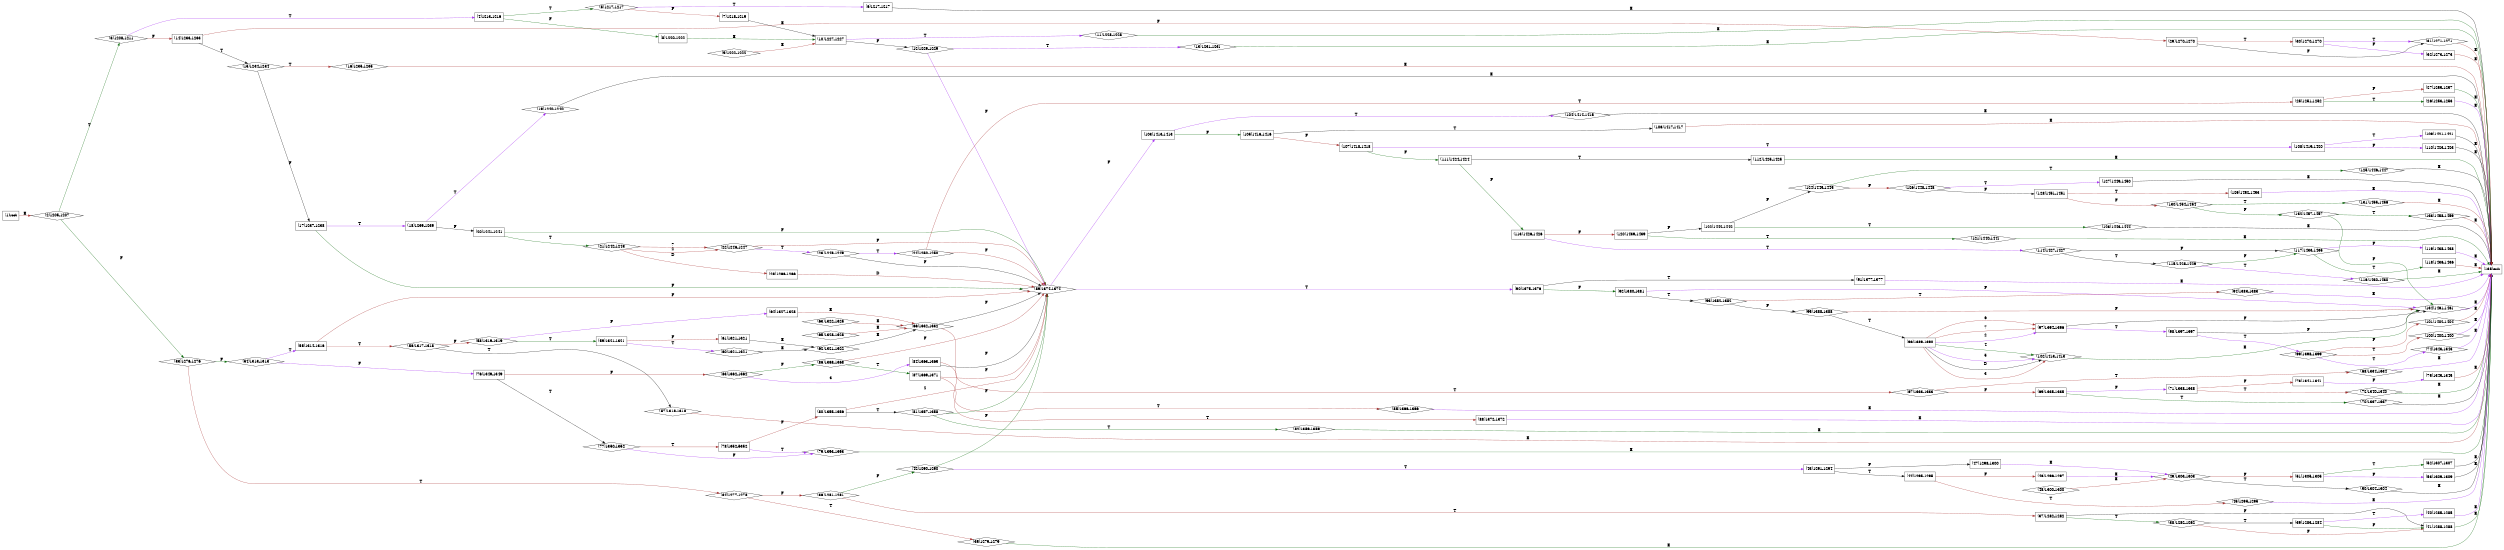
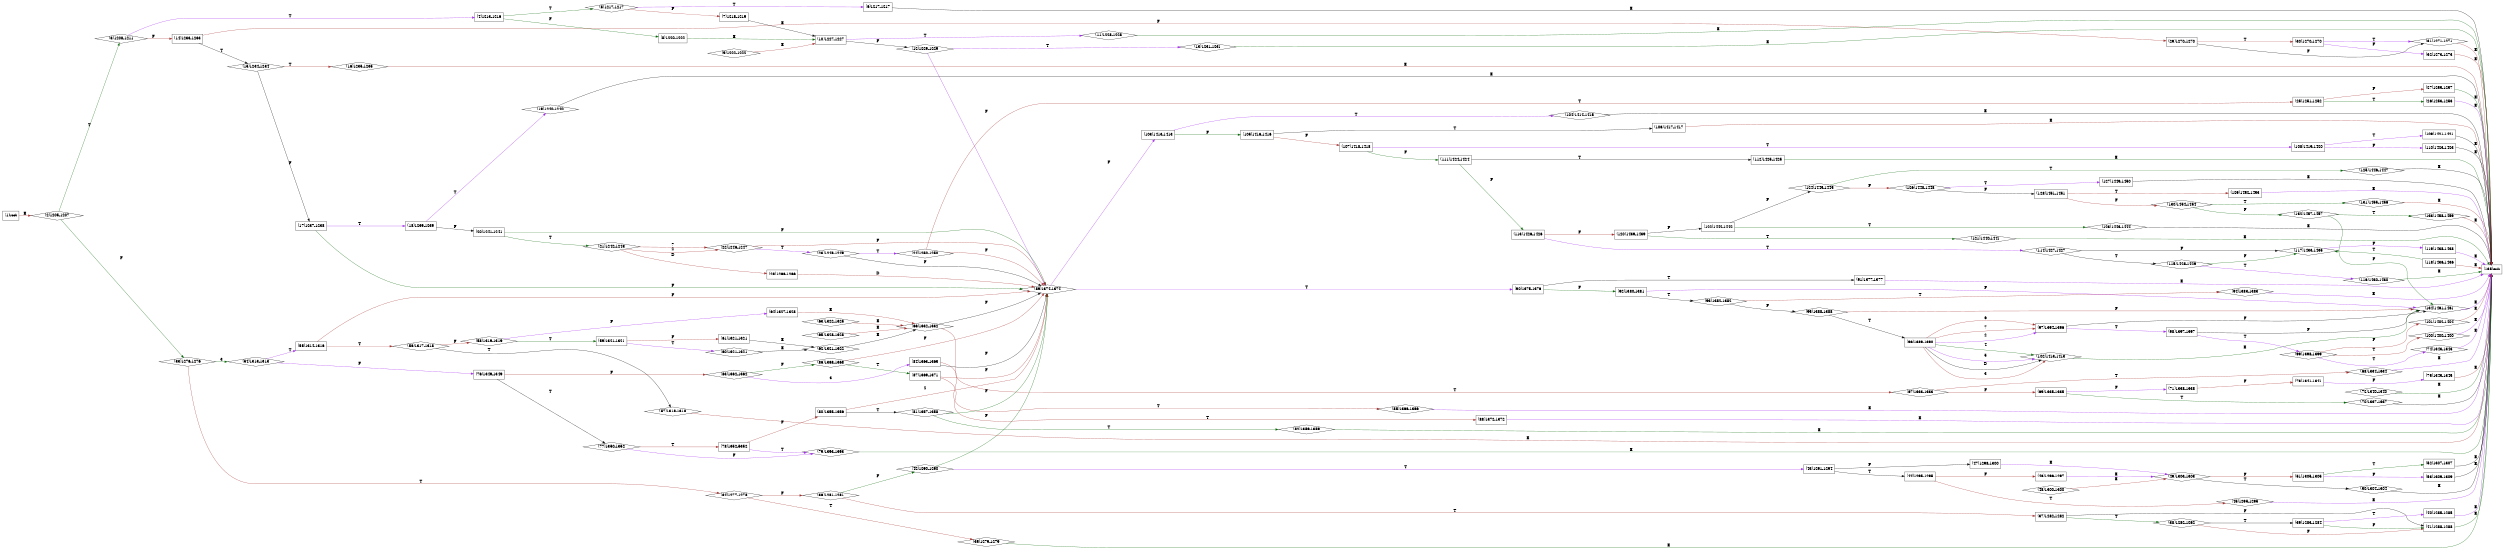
  digraph {
    rankdir=LR
    node [shape=diamond]
    edge [color=brown]
    n1 [label="(1)root" shape=box]
    n2 [label="(2)1205-1207"]
    n3 [label="(3)1208-1211"]
    n4 [label="(33)1276-1276"]
    n5 [label="(4)1213-1216" shape=box]
    n6 [label="(14)1233-1233" shape=box]
    n7 [label="(34)1277-1278"]
    n8 [label="(54)1313-1313"]
    n9 [label="(5)1217-1217"]
    n10 [label="(8)1220-1222" shape=box]
    n11 [label="(15)1234-1234"]
    n12 [label="(29)1270-1270" shape=box]
    n13 [label="(6)1217-1217" shape=box]
    n14 [label="(7)1218-1219" shape=box]
    n15 [label="(10)1227-1227" shape=box]
    n16 [label="(135)exit" shape=box]
    n17 [label="(11)1228-1228"]
    n18 [label="(12)1229-1229"]
    n19 [label="(9)1222-1222"]
    n20 [label="(13)1231-1231"]
    n21 [label="(89)1374-1374"]
    n22 [label="(90)1375-1376" shape=box]
    n23 [label="(103)1413-1413" shape=box]
    n24 [label="(17)1237-1238" shape=box]
    n25 [label="(16)1235-1235"]
    n26 [label="(31)1271-1271"]
    n27 [label="(30)1270-1270" shape=box]
    n28 [label="(18)1239-1239" shape=box]
    n29 [label="(19)1240-1240"]
    n30 [label="(20)1241-1241" shape=box]
    n31 [label="(21)1242-1243"]
    n32 [label="(22)1246-1247"]
    n33 [label="(28)1266-1266" shape=box]
    n34 [label="(23)1248-1249"]
    n35 [label="(24)1250-1250"]
    n36 [label="(25)1251-1252" shape=box]
    n37 [label="(27)1255-1257" shape=box]
    n38 [label="(26)1253-1253" shape=box]
    n39 [label="(32)1273-1273" shape=box]
    n40 [label="(35)1279-1279"]
    n41 [label="(36)1281-1281"]
    n42 [label="(37)1282-1282" shape=box]
    n43 [label="(42)1290-1290"]
    n44 [label="(55)1314-1316" shape=box]
    n45 [label="(76)1349-1349" shape=box]
    n46 [label="(38)1282-1082"]
    n47 [label="(39)1283-1284" shape=box]
    n48 [label="(41)1288-1288" shape=box]
    n49 [label="(40)1285-1285" shape=box]
    n50 [label="(43)1291-1294" shape=box]
    n51 [label="(47)1298-1300" shape=box]
    n52 [label="(44)1295-1295" shape=box]
    n53 [label="(49)1303-1303"]
    n54 [label="(46)1296-1297" shape=box]
    n55 [label="(45)1295-1295"]
    n56 [label="(51)1305-1305" shape=box]
    n57 [label="(50)1304-1304"]
    n58 [label="(53)1309-1309" shape=box]
    n59 [label="(52)1307-1307" shape=box]
    n60 [label="(48)1300-1300"]
    n61 [label="(56)1317-1318"]
    n62 [label="(58)1319-1319"]
    n63 [label="(57)1318-1318"]
    n64 [label="(77)1350-1352"]
    n65 [label="(83)1362-1362"]
    n66 [label="(59)1321-1321" shape=box]
    n67 [label="(61)1321-1321" shape=box]
    n68 [label="(60)1321-1321"]
    n69 [label="(62)1321-1322"]
    n70 [label="(64)1327-1328" shape=box]
    n71 [label="(66)1332-1332"]
    n72 [label="(63)1322-1325"]
    n73 [label="(67)1333-1333"]
    n74 [label="(68)1334-1334"]
    n75 [label="(69)1335-1335" shape=box]
    n76 [label="(70)1337-1337"]
    n77 [label="(71)1338-1338" shape=box]
    n78 [label="(72)1340-1340"]
    n79 [label="(73)1341-1341" shape=box]
    n80 [label="(75)1345-1345" shape=box]
    n81 [label="(65)1328-1328"]
    n82 [label="(78)1352-5352" shape=box]
    n83 [label="(79)1353-1353"]
    n84 [label="(84)1363-1365" shape=box]
    n85 [label="(86)1368-1368"]
    n86 [label="(80)1355-1356" shape=box]
    n87 [label="(81)1357-1358"]
    n88 [label="(74)1343-1343"]
    n89 [label="(85)1366-1366"]
    n90 [label="(87)1369-1371" shape=box]
    n91 [label="(88)1372-1372" shape=box]
    n92 [label="(82)1359-1359"]
    n93 [label="(93)1382-1382"]
    n94 [label="(95)1388-1388"]
    n95 [label="(94)1383-1383"]
    n96 [label="(134)1461-1461"]
    n97 [label="(96)1389-1390" shape=box]
    n98 [label="(92)1380-1381" shape=box]
    n99 [label="(102)1413-1413"]
    n100 [label="(97)1394-1396" shape=box]
    n101 [label="(91)1377-1377" shape=box]
    n102 [label="(104)1414-1415"]
    n103 [label="(105)1416-1416" shape=box]
    n104 [label="(106)1417-1417" shape=box]
    n105 [label="(107)1418-1418" shape=box]
    n106 [label="(100)1400-1400"]
    n107 [label="(101)1402-1404"]
    n108 [label="(98)1397-1397" shape=box]
    n109 [label="(99)1398-1399"]
    n110 [label="(110)1423-1423" shape=box]
    n111 [label="(111)1424-1424" shape=box]
    n112 [label="(113)1426-1426" shape=box]
    n113 [label="(112)1425-1425" shape=box]
    n114 [label="(114)1427-1427"]
    n115 [label="(120)1439-1439" shape=box]
    n116 [label="(108)1419-1420" shape=box]
    n117 [label="(109)1421-1421" shape=box]
    n118 [label="(119)1438-1438" shape=box]
    n119 [label="(118)1436-1436" shape=box]
    n120 [label="(117)1433-1435"]
    n121 [label="(116)1430-1430"]
    n122 [label="(115)1428-1429"]
    n123 [label="(122)1442-1442" shape=box]
    n124 [label="(121)1440-1441"]
    n125 [label="(127)1449-1450" shape=box]
    n126 [label="(126)1448-1448"]
    n127 [label="(128)1451-1451" shape=box]
    n128 [label="(129)1452-1453" shape=box]
    n129 [label="(130)1454-1454"]
    n130 [label="(125)1446-1447"]
    n131 [label="(124)1445-1445"]
    n132 [label="(123)1443-1444"]
    n133 [label="(131)1455-1456"]
    n134 [label="(132)1457-1457"]
    n135 [label="(133)1458-1459"]
    n1 -> n2 [label=E]
    n2 -> n3 [color=darkgreen label=T]
    n2 -> n4 [color=darkgreen label=F]
    n3 -> n5 [color=purple label=T]
    n3 -> n6 [label=F]
    n4 -> n7 [label=T]
-   n4 -> n8 [color=darkgreen label=F]
+   n4 -> n8 [color=darkgreen label=3]
    n5 -> n9 [color=darkgreen label=T]
    n5 -> n10 [color=darkgreen label=F]
    n6 -> n11 [color=black label=T]
    n6 -> n12 [label=F]
    n7 -> n40 [label=T]
    n7 -> n41 [label=F]
    n8 -> n44 [color=purple label=T]
    n8 -> n45 [color=purple label=F]
    n9 -> n13 [color=purple label=T]
    n9 -> n14 [label=F]
    n10 -> n15 [color=darkgreen label=E]
    n11 -> n24 [color=black label=F]
    n11 -> n25 [label=T]
    n12 -> n26 [color=black label=F]
    n12 -> n27 [label=T]
    n13 -> n16 [color=black label=E]
    n14 -> n15 [color=black label=E]
    n15 -> n17 [color=purple label=T]
    n15 -> n18 [color=black label=F]
    n17 -> n16 [color=darkgreen label=E]
    n18 -> n20 [color=purple label=T]
    n18 -> n21 [color=purple label=F]
    n19 -> n15 [label=E]
    n20 -> n16 [color=darkgreen label=E]
    n21 -> n22 [color=purple label=T]
    n21 -> n23 [color=purple label=F]
    n22 -> n98 [color=darkgreen label=F]
    n22 -> n101 [color=black label=T]
    n23 -> n102 [color=purple label=T]
    n23 -> n103 [color=darkgreen label=F]
    n24 -> n21 [color=darkgreen label=F]
    n24 -> n28 [color=purple label=T]
    n25 -> n16 [label=E]
    n26 -> n16 [label=E]
    n27 -> n26 [color=purple label=T]
    n27 -> n39 [color=purple label=F]
    n28 -> n29 [color=purple label=T]
    n28 -> n30 [color=black label=F]
    n29 -> n16 [color=black label=E]
    n30 -> n21 [color=darkgreen label=F]
    n30 -> n31 [color=darkgreen label=T]
    n31 -> n32 [label=2]
    n31 -> n32 [label=7]
    n31 -> n33 [label=D]
    n32 -> n21 [label=F]
    n32 -> n34 [color=purple label=T]
    n33 -> n21 [label=D]
    n34 -> n21 [color=black label=F]
    n34 -> n35 [color=purple label=T]
    n35 -> n21 [label=F]
    n35 -> n36 [label=T]
    n36 -> n37 [label=F]
    n36 -> n38 [color=darkgreen label=T]
    n37 -> n16 [color=darkgreen label=E]
    n38 -> n16 [color=purple label=E]
    n39 -> n16 [label=E]
    n40 -> n16 [color=darkgreen label=E]
    n41 -> n42 [label=T]
    n41 -> n43 [color=darkgreen label=F]
    n42 -> n46 [color=darkgreen label=T]
    n42 -> n48 [color=black label=F]
    n43 -> n21 [color=darkgreen label=F]
    n43 -> n50 [color=purple label=T]
    n44 -> n21 [label=F]
    n44 -> n61 [label=T]
    n45 -> n64 [color=black label=T]
    n45 -> n65 [label=F]
    n46 -> n47 [color=black label=T]
    n46 -> n48 [label=F]
    n47 -> n48 [color=darkgreen label=F]
    n47 -> n49 [color=purple label=T]
    n48 -> n16 [color=darkgreen label=E]
    n49 -> n16 [color=purple label=E]
    n50 -> n51 [color=black label=F]
    n50 -> n52 [color=black label=T]
    n51 -> n53 [color=purple label=E]
    n52 -> n54 [label=F]
    n52 -> n55 [label=T]
    n53 -> n56 [label=F]
    n53 -> n57 [color=black label=T]
    n54 -> n53 [color=purple label=E]
    n55 -> n16 [color=purple label=E]
    n56 -> n58 [color=purple label=F]
    n56 -> n59 [color=darkgreen label=T]
    n57 -> n16 [color=black label=E]
    n58 -> n16 [color=black label=E]
    n59 -> n16 [color=black label=E]
    n60 -> n53 [label=E]
    n61 -> n62 [label=F]
    n61 -> n63 [color=black label=T]
    n62 -> n66 [color=darkgreen label=T]
    n62 -> n70 [color=purple label=F]
    n63 -> n16 [label=E]
    n64 -> n82 [label=T]
    n64 -> n83 [color=purple label=F]
    n65 -> n84 [color=purple label=3]
    n65 -> n85 [color=darkgreen label=F]
    n66 -> n67 [label=F]
    n66 -> n68 [color=purple label=T]
    n67 -> n69 [color=black label=E]
    n68 -> n69 [color=black label=E]
    n69 -> n71 [color=black label=E]
    n70 -> n71 [label=E]
    n71 -> n21 [color=black label=F]
    n71 -> n73 [label=T]
    n72 -> n71 [label=E]
    n73 -> n74 [label=T]
    n73 -> n75 [label=F]
    n74 -> n16 [color=purple label=E]
    n75 -> n76 [color=darkgreen label=T]
    n75 -> n77 [color=purple label=F]
    n76 -> n16 [color=black label=E]
-   n77 -> n78 [label=T]
    n77 -> n79 [label=F]
    n78 -> n16 [color=darkgreen label=E]
    n79 -> n80 [color=purple label=F]
    n80 -> n16 [label=E]
    n81 -> n71 [label=E]
    n82 -> n83 [color=purple label=T]
    n82 -> n86 [label=F]
    n83 -> n16 [color=darkgreen label=E]
    n84 -> n21 [color=black label=F]
    n84 -> n89 [label=T]
    n85 -> n21 [label=F]
    n85 -> n90 [color=darkgreen label=T]
    n86 -> n21 [label=2]
    n86 -> n87 [color=black label=T]
    n87 -> n21 [color=darkgreen label=F]
    n87 -> n92 [color=darkgreen label=T]
    n88 -> n16 [color=purple label=E]
    n89 -> n16 [color=purple label=E]
    n90 -> n21 [label=F]
    n90 -> n91 [label=T]
    n91 -> n16 [color=purple label=E]
    n92 -> n16 [color=darkgreen label=E]
    n93 -> n94 [color=black label=F]
    n93 -> n95 [label=T]
    n94 -> n96 [label=F]
    n94 -> n97 [color=black label=T]
    n95 -> n16 [color=purple label=E]
    n96 -> n16 [color=purple label=E]
    n97 -> n99 [label=3]
    n97 -> n99 [color=darkgreen label=4]
    n97 -> n99 [color=purple label=5]
    n97 -> n99 [color=black label=D]
    n97 -> n100 [color=purple label=2]
    n97 -> n100 [label=6]
    n97 -> n100 [label=7]
    n98 -> n93 [color=black label=T]
    n98 -> n96 [color=purple label=F]
    n99 -> n96 [color=darkgreen label=E]
    n100 -> n96 [color=black label=F]
    n100 -> n108 [color=purple label=T]
    n101 -> n16 [color=purple label=E]
    n102 -> n16 [color=black label=E]
    n103 -> n104 [color=black label=T]
    n103 -> n105 [label=F]
    n104 -> n16 [label=E]
    n105 -> n111 [color=darkgreen label=F]
    n105 -> n116 [color=purple label=T]
    n106 -> n16 [color=purple label=E]
    n107 -> n16 [label=E]
    n108 -> n96 [color=black label=F]
    n108 -> n109 [color=purple label=T]
    n109 -> n88 [color=purple label=T]
    n109 -> n106 [label=T]
    n109 -> n107 [label=F]
    n110 -> n16 [color=black label=E]
    n111 -> n112 [color=darkgreen label=F]
    n111 -> n113 [color=black label=T]
    n112 -> n114 [color=purple label=T]
    n112 -> n115 [label=F]
    n113 -> n16 [color=darkgreen label=E]
    n114 -> n120 [color=black label=F]
    n114 -> n122 [color=black label=T]
    n115 -> n123 [color=black label=F]
    n115 -> n124 [color=darkgreen label=T]
    n116 -> n110 [color=purple label=F]
    n116 -> n117 [color=purple label=T]
    n117 -> n16 [color=black label=E]
    n118 -> n16 [color=purple label=E]
    n119 -> n16 [label=E]
    n120 -> n118 [color=purple label=F]
-   n120 -> n119 [color=darkgreen label=T]
+   n119 -> n120 [color=darkgreen label=T]
    n121 -> n16 [color=darkgreen label=E]
    n122 -> n120 [color=darkgreen label=F]
    n122 -> n121 [color=purple label=T]
    n123 -> n131 [color=black label=F]
    n123 -> n132 [color=darkgreen label=T]
    n124 -> n16 [color=darkgreen label=E]
    n125 -> n16 [color=black label=E]
    n126 -> n125 [color=purple label=T]
    n126 -> n127 [color=black label=F]
    n127 -> n128 [label=T]
    n127 -> n129 [label=F]
    n128 -> n16 [color=purple label=E]
    n129 -> n133 [color=darkgreen label=T]
    n129 -> n134 [color=darkgreen label=F]
    n130 -> n16 [color=black label=E]
    n131 -> n126 [label=F]
    n131 -> n130 [color=darkgreen label=T]
    n132 -> n16 [color=black label=E]
    n133 -> n16 [label=E]
    n134 -> n96 [color=darkgreen label=F]
    n134 -> n135 [color=darkgreen label=T]
    n135 -> n16 [label=E]
  }
